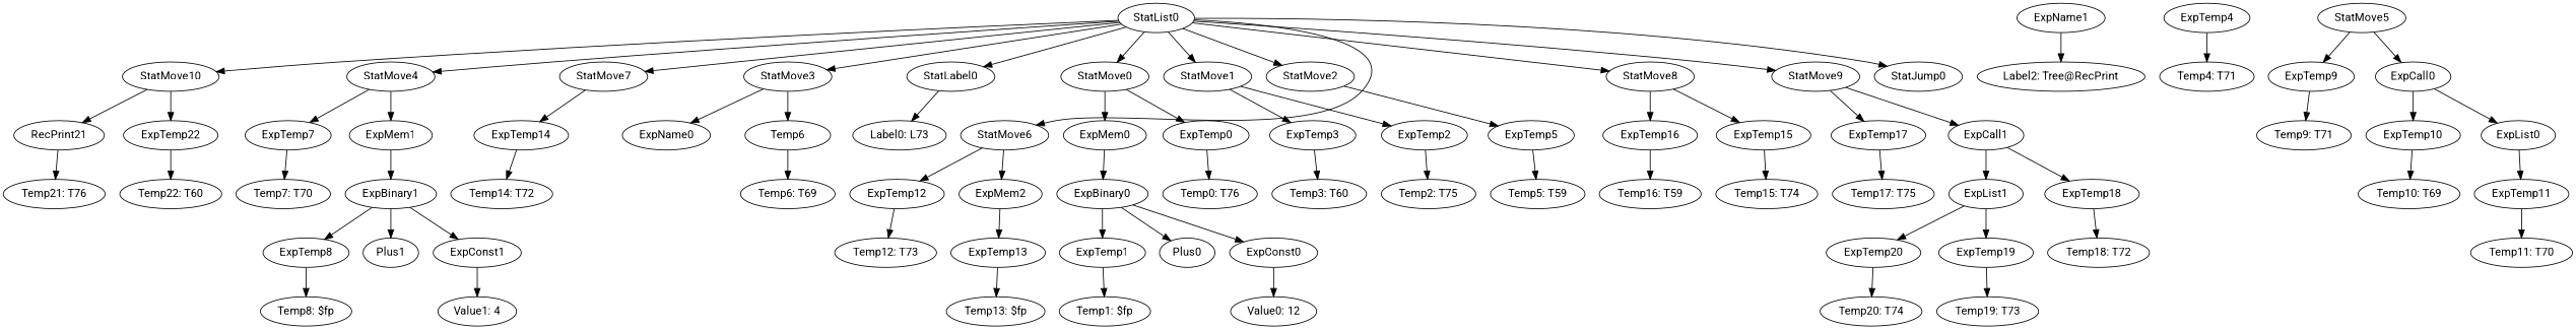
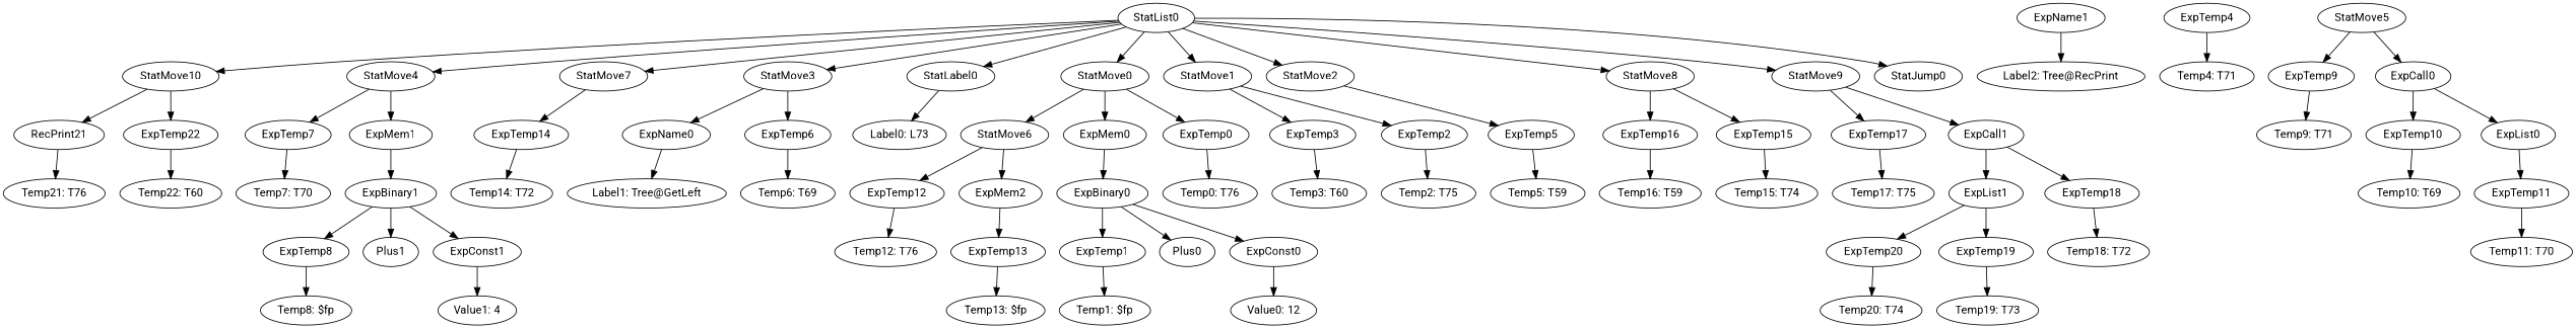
  digraph {
    fontname=Roboto
    ordering=out
    node [fontname=Roboto]
    edge [fontname=Roboto]
    n1 [label=RecPrint21]
    StatMove10
    ExpTemp22
    "Temp21: T76"
    "Temp22: T60"
    StatMove4
    ExpTemp7
    ExpMem1
    "Temp7: T70"
    ExpBinary1
    ExpTemp8
    Plus1
    ExpConst1
    ExpMem0
    ExpBinary0
    ExpTemp1
    Plus0
    ExpConst0
    "Temp1: $fp"
    "Value0: 12"
    StatMove7
    ExpTemp14
    "Temp14: T72"
    ExpName1
    "Label2: Tree@RecPrint"
    ExpTemp4
    "Temp4: T71"
    ExpName0
+   "Label1: Tree@GetLeft"
    StatMove3
-   ExpTemp6 [label=Temp6]
+   ExpTemp6
    "Temp6: T69"
    ExpTemp11
    "Temp11: T70"
    ExpTemp5
    "Temp5: T59"
    ExpTemp3
    "Temp3: T60"
    ExpTemp0
    "Temp0: T76"
    ExpTemp20
    "Temp20: T74"
    StatList0
    StatLabel0
    StatMove0
    StatMove1
    StatMove2
    StatMove6
    StatMove8
    StatMove9
    StatJump0
    "Label0: L73"
    ExpTemp2
    StatMove5
    ExpTemp9
    ExpCall0
    ExpTemp12
    ExpMem2
    ExpTemp16
    ExpTemp15
    ExpTemp17
    ExpCall1
    "Temp2: T75"
    "Temp9: T71"
    ExpTemp10
    ExpList0
-   "Temp12: T73"
+   "Temp12: T73" [label="Temp12: T76"]
    ExpTemp13
    "Temp16: T59"
    "Temp15: T74"
    "Temp17: T75"
    ExpList1
    ExpTemp18
    "Temp10: T69"
    ExpTemp19
    "Temp19: T73"
    "Temp8: $fp"
    "Value1: 4"
    "Temp18: T72"
    "Temp13: $fp"
    n1 -> "Temp21: T76"
    StatMove10 -> n1
    StatMove10 -> ExpTemp22
    ExpTemp22 -> "Temp22: T60"
    StatMove4 -> ExpTemp7
    StatMove4 -> ExpMem1
    ExpTemp7 -> "Temp7: T70"
    ExpMem1 -> ExpBinary1
    ExpBinary1 -> ExpTemp8
    ExpBinary1 -> Plus1
    ExpBinary1 -> ExpConst1
    ExpTemp8 -> "Temp8: $fp"
    ExpConst1 -> "Value1: 4"
    ExpMem0 -> ExpBinary0
    ExpBinary0 -> ExpTemp1
    ExpBinary0 -> Plus0
    ExpBinary0 -> ExpConst0
    ExpTemp1 -> "Temp1: $fp"
    ExpConst0 -> "Value0: 12"
    StatMove7 -> ExpTemp14
    ExpTemp14 -> "Temp14: T72"
    ExpName1 -> "Label2: Tree@RecPrint"
    ExpTemp4 -> "Temp4: T71"
+   ExpName0 -> "Label1: Tree@GetLeft"
    StatMove3 -> ExpName0
    StatMove3 -> ExpTemp6
    ExpTemp6 -> "Temp6: T69"
    ExpTemp11 -> "Temp11: T70"
    ExpTemp5 -> "Temp5: T59"
    ExpTemp3 -> "Temp3: T60"
    ExpTemp0 -> "Temp0: T76"
    ExpTemp20 -> "Temp20: T74"
    StatList0 -> StatMove10
    StatList0 -> StatMove4
    StatList0 -> StatMove7
    StatList0 -> StatMove3
    StatList0 -> StatLabel0
    StatList0 -> StatMove0
    StatList0 -> StatMove1
    StatList0 -> StatMove2
-   StatList0 -> StatMove6
+   StatMove0 -> StatMove6
    StatList0 -> StatMove8
    StatList0 -> StatMove9
    StatList0 -> StatJump0
    StatLabel0 -> "Label0: L73"
    StatMove0 -> ExpMem0
    StatMove0 -> ExpTemp0
    StatMove1 -> ExpTemp3
    StatMove1 -> ExpTemp2
    StatMove2 -> ExpTemp5
    StatMove6 -> ExpTemp12
    StatMove6 -> ExpMem2
    StatMove8 -> ExpTemp16
    StatMove8 -> ExpTemp15
    StatMove9 -> ExpTemp17
    StatMove9 -> ExpCall1
    ExpTemp2 -> "Temp2: T75"
    StatMove5 -> ExpTemp9
    StatMove5 -> ExpCall0
    ExpTemp9 -> "Temp9: T71"
    ExpCall0 -> ExpTemp10
    ExpCall0 -> ExpList0
    ExpTemp12 -> "Temp12: T73"
    ExpMem2 -> ExpTemp13
    ExpTemp16 -> "Temp16: T59"
    ExpTemp15 -> "Temp15: T74"
    ExpTemp17 -> "Temp17: T75"
    ExpCall1 -> ExpList1
    ExpCall1 -> ExpTemp18
    ExpTemp10 -> "Temp10: T69"
    ExpList0 -> ExpTemp11
    ExpTemp13 -> "Temp13: $fp"
    ExpList1 -> ExpTemp20
    ExpList1 -> ExpTemp19
    ExpTemp18 -> "Temp18: T72"
    ExpTemp19 -> "Temp19: T73"
  }
